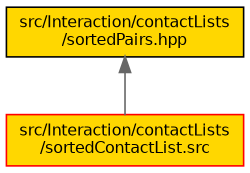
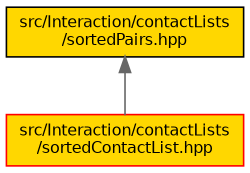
  digraph {
    node [fillcolor=gold fontname=Helvetica fontsize=10 shape=record style=filled]
    n1 [color=black fontcolor=black height=0.2 label="src/Interaction/contactLists\l/sortedPairs.hpp" width=0.4]
-   n2 [color=red height=0.2 label="src/Interaction/contactLists\l/sortedContactList.src" width=0.4]
+   n2 [color=red height=0.2 label="src/Interaction/contactLists\l/sortedContactList.hpp" width=0.4]
    n1 -> n2 [color=gray40 dir=back fontname=Helvetica fontsize=10 labelfontname=Helvetica labelfontsize=10 style=solid]
  }
